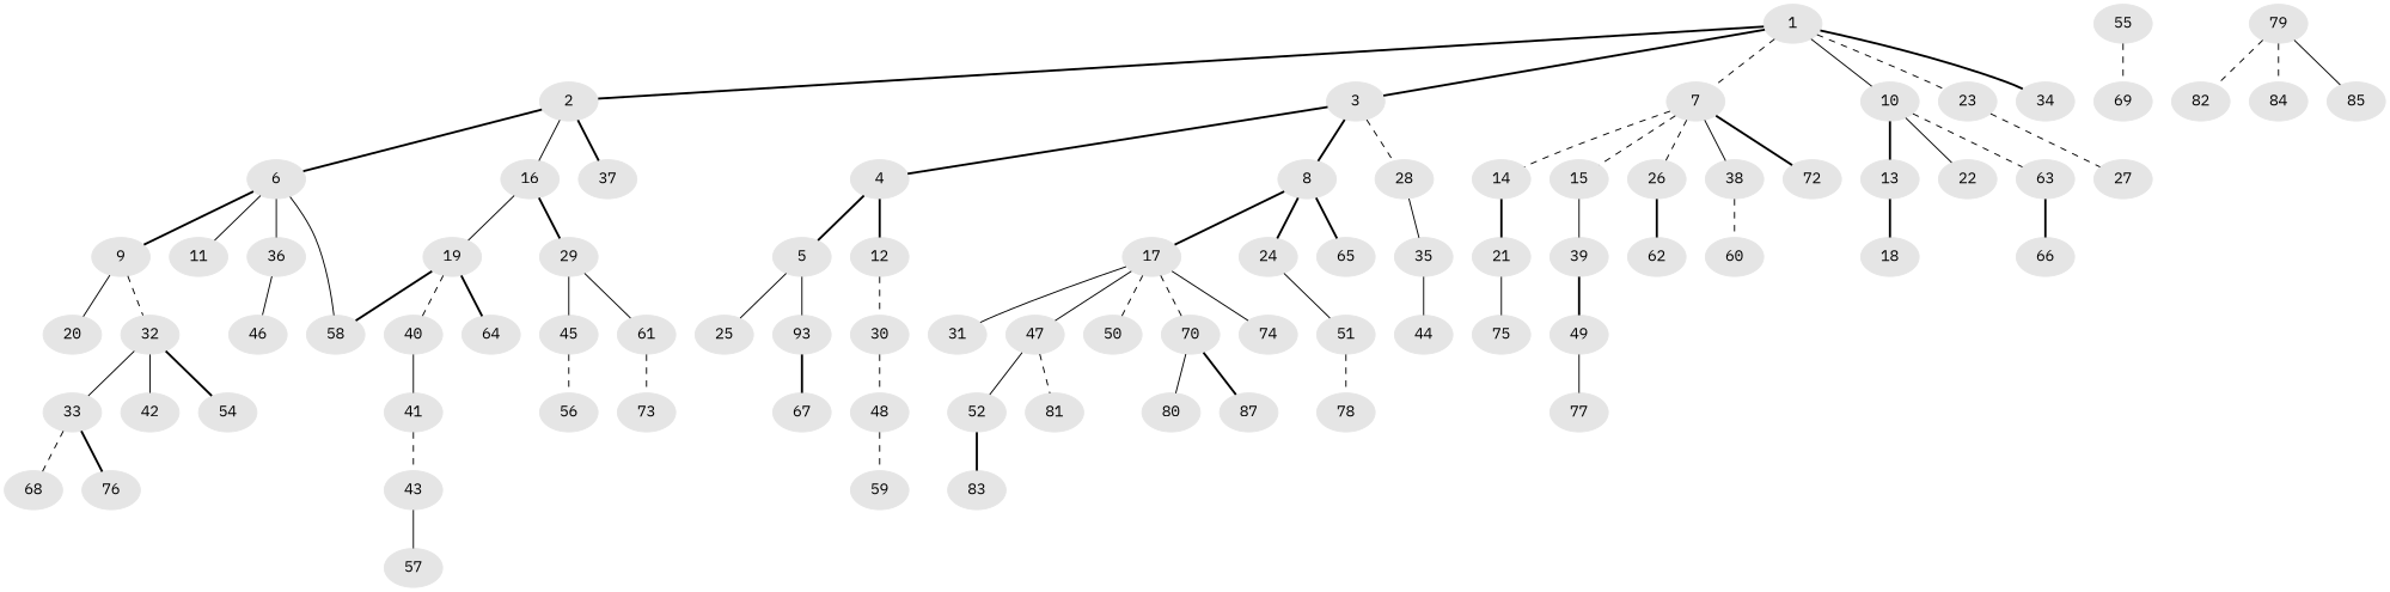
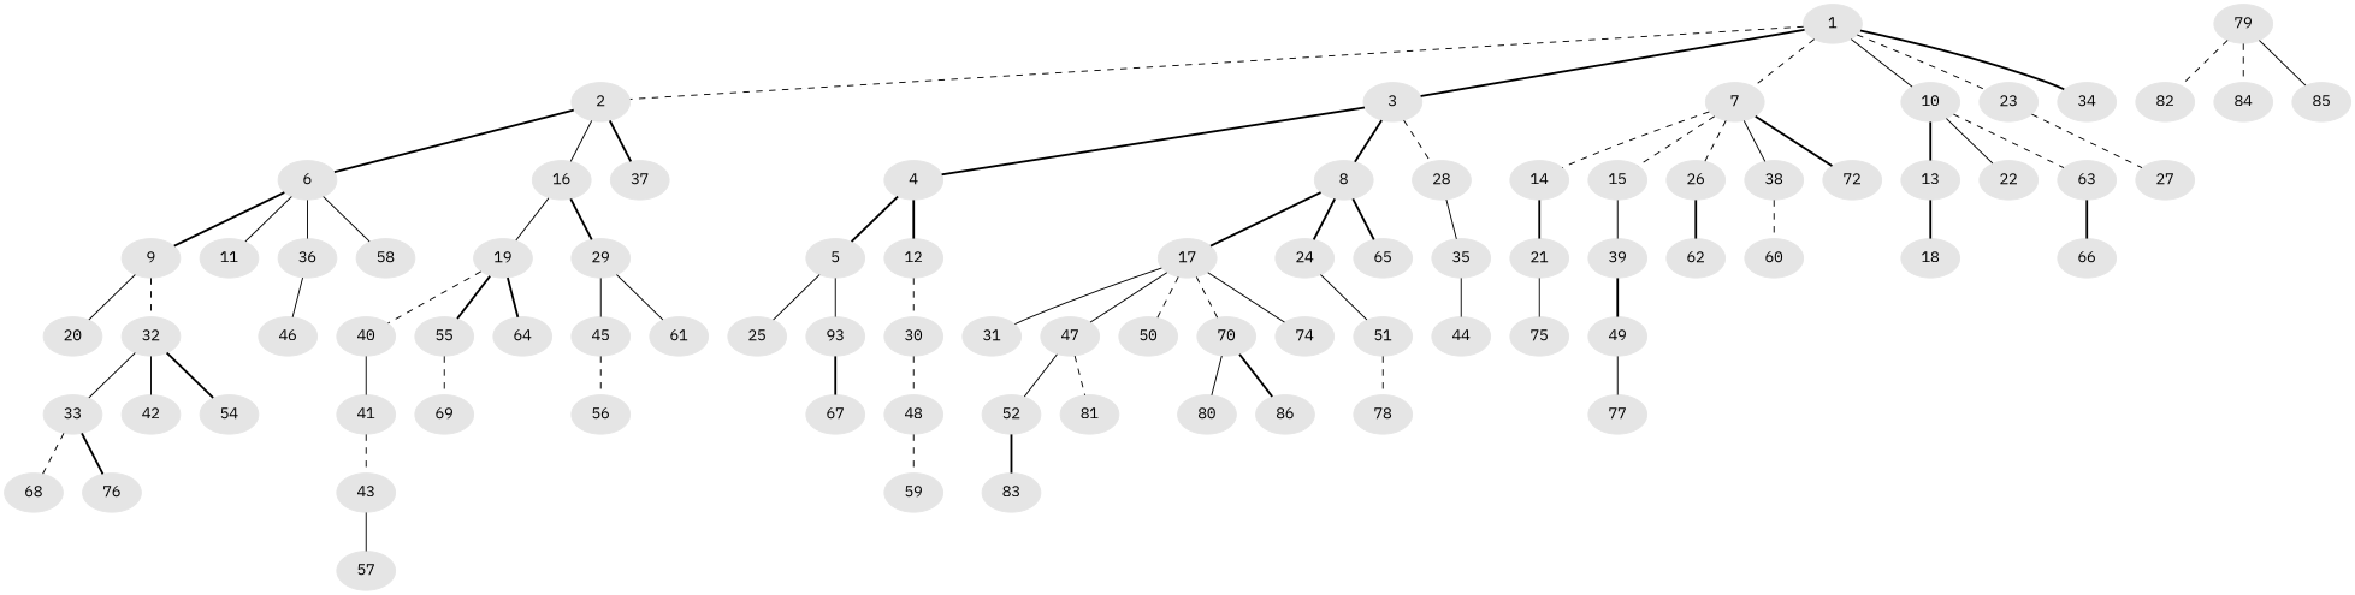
  graph {
    fontname="IBM Plex Mono"
    node [color=gray90 fontname="IBM Plex Mono" style=filled]
    edge [fontname="IBM Plex Mono" style=solid]
    1
    2
    3
    7
    10
    23
    34
    6
    16
    37
    4
    8
    28
    14
    15
    26
    38
    72
    13
    22
    63
    27
    9
    11
    36
    58
    19
    29
    5
    12
    17
    24
    65
    35
    25
    n36 [label=93]
    30
    67
    20
    32
    46
    21
    39
    62
    60
    31
    47
    50
    70
    74
    51
    33
    42
    54
    18
    66
    48
    75
    49
    40
    55
    64
    45
    61
    52
    81
    80
-   86 [label=87]
+   86
    41
    69
    78
    44
    56
-   73
    59
    68
    76
    77
    43
    57
    83
    79
    82
    84
    85
-   1 -- 2 [style=bold]
+   1 -- 2 [style=dashed]
    1 -- 3 [style=bold]
    1 -- 7 [style=dashed]
    1 -- 10
    1 -- 23 [style=dashed]
    1 -- 34 [style=bold]
    2 -- 6 [style=bold]
    2 -- 16
    2 -- 37 [style=bold]
    3 -- 4 [style=bold]
    3 -- 8 [style=bold]
    3 -- 28 [style=dashed]
    7 -- 14 [style=dashed]
    7 -- 15 [style=dashed]
    7 -- 26 [style=dashed]
    7 -- 38
    7 -- 72 [style=bold]
    10 -- 13 [style=bold]
    10 -- 22
    10 -- 63 [style=dashed]
    23 -- 27 [style=dashed]
    6 -- 9 [style=bold]
    6 -- 11
    6 -- 36
    6 -- 58
    16 -- 19
    16 -- 29 [style=bold]
    4 -- 5 [style=bold]
    4 -- 12 [style=bold]
    8 -- 17 [style=bold]
    8 -- 24 [style=bold]
    8 -- 65 [style=bold]
    28 -- 35
    14 -- 21 [style=bold]
    15 -- 39
    26 -- 62 [style=bold]
    38 -- 60 [style=dashed]
    13 -- 18 [style=bold]
    63 -- 66 [style=bold]
    9 -- 20
    9 -- 32 [style=dashed]
    36 -- 46
    19 -- 40 [style=dashed]
-   19 -- 58 [style=bold]
+   19 -- 55 [style=bold]
    19 -- 64 [style=bold]
    29 -- 45
    29 -- 61
    5 -- 25
    5 -- n36
    12 -- 30 [style=dashed]
    17 -- 31
    17 -- 47
    17 -- 50 [style=dashed]
    17 -- 70 [style=dashed]
    17 -- 74
    24 -- 51
    35 -- 44
    n36 -- 67 [style=bold]
    30 -- 48 [style=dashed]
    32 -- 33
    32 -- 42
    32 -- 54 [style=bold]
    21 -- 75
    39 -- 49 [style=bold]
    47 -- 52
    47 -- 81 [style=dashed]
    70 -- 80
    70 -- 86 [style=bold]
    51 -- 78 [style=dashed]
    33 -- 68 [style=dashed]
    33 -- 76 [style=bold]
    48 -- 59 [style=dashed]
    49 -- 77
    40 -- 41
    55 -- 69 [style=dashed]
    45 -- 56 [style=dashed]
-   61 -- 73 [style=dashed]
    52 -- 83 [style=bold]
    41 -- 43 [style=dashed]
    43 -- 57
    79 -- 82 [style=dashed]
    79 -- 84 [style=dashed]
    79 -- 85
  }
